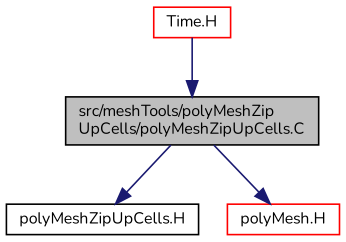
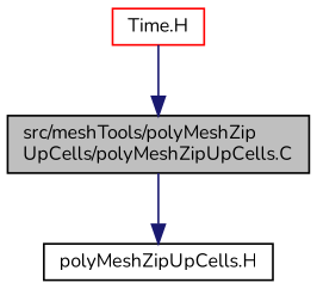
  digraph {
    fontname=Nunito
    node [color=black fontname=Nunito fontsize=10 shape=record]
    edge [color=midnightblue fontname=Nunito fontsize=10 labelfontname=FreeSans labelfontsize=10 style=solid]
    n1 [fillcolor=grey75 fontcolor=black height=0.2 label="src/meshTools/polyMeshZip\lUpCells/polyMeshZipUpCells.C" style=filled width=0.4]
    n2 [height=0.2 label="polyMeshZipUpCells.H" width=0.4]
-   n3 [color=red height=0.2 label="polyMesh.H" width=0.4]
    n4 [color=red height=0.2 label="Time.H" width=0.4]
    n1 -> n2
-   n1 -> n3
    n4 -> n1
  }
